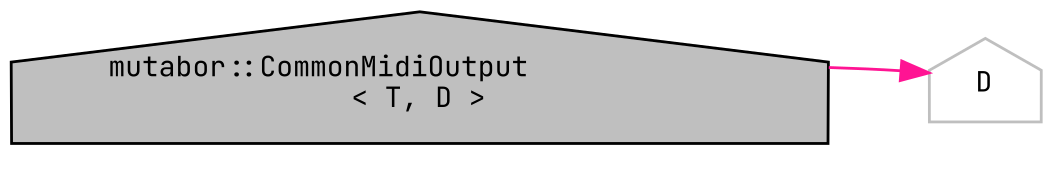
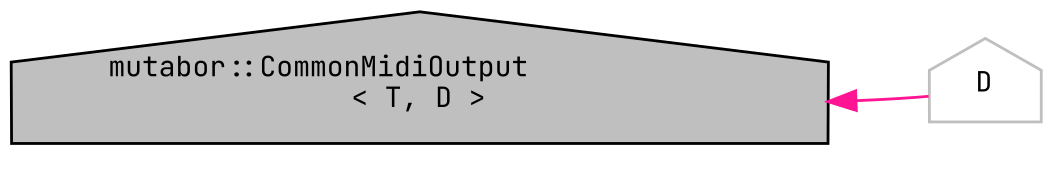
  digraph {
    rankdir=LR
    fontname="JetBrains Mono"
    node [fontname="JetBrains Mono" fontsize=10 shape=house style=filled]
    n1 [color=black fillcolor=grey75 fontcolor=black height=0.2 label="mutabor::CommonMidiOutput\l\< T, D \>" width=0.4]
    n2 [color=grey75 fillcolor=white height=0.2 label=D width=0.4]
-   n2 -> n1 [color=deeppink dir=back fontname="JetBrains Mono" fontsize=10 labelfontname=Sans labelfontsize=10 style=solid]
+   n1 -> n2 [color=deeppink dir=back fontname="JetBrains Mono" fontsize=10 labelfontname=Sans labelfontsize=10 style=solid]
  }
